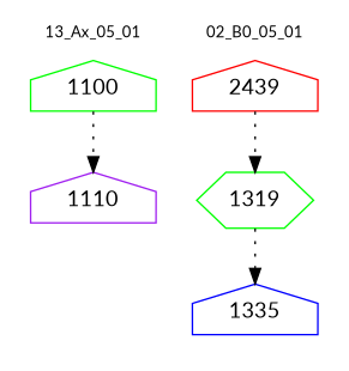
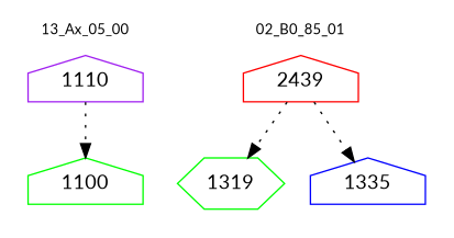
  digraph {
    fontname=Lato
    node [color=green fontname=Lato shape=house]
    edge [color=black fontname=Lato style=dotted]
    n1 [label=1100]
    n2 [color=purple label=1110]
    n3 [label=1319 shape=hexagon]
    n4 [color=blue label=1335]
    n5 [color=red label=2439]
    subgraph cluster_1 {
      color=white
      fontsize=10
-     label="13_Ax_05_01"
+     label="13_Ax_05_00"
      n1
      n2
    }
    subgraph cluster_2 {
      color=white
      fontsize=10
-     label="02_B0_05_01"
+     label="02_B0_85_01"
      n3
      n4
      n5
    }
-   n1 -> n2
-   n3 -> n4
+   n2 -> n1
+   n5 -> n4
    n5 -> n3
  }
